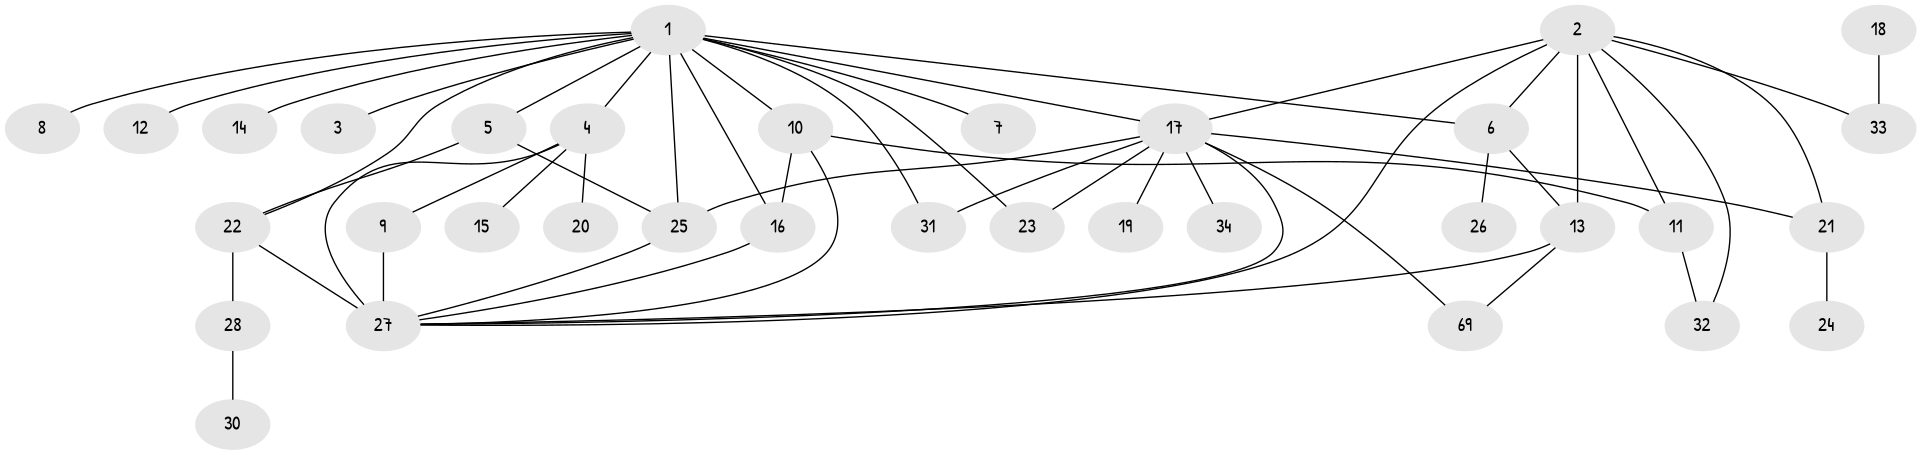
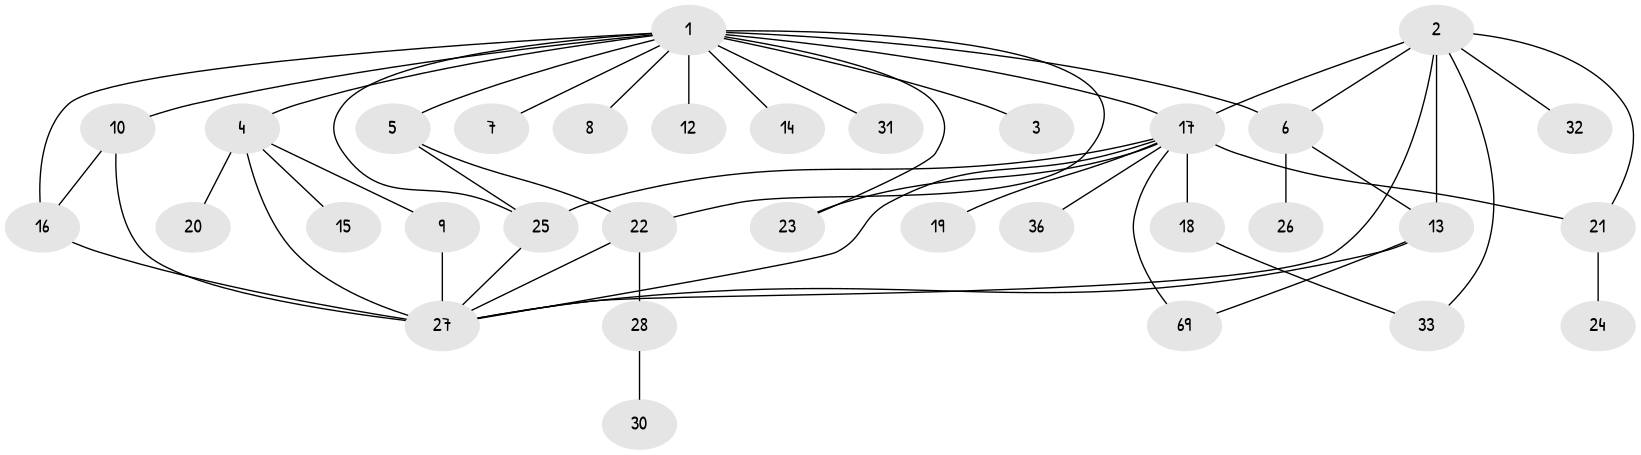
  graph {
    fontname="Patrick Hand"
    node [color=gray90 fontname="Patrick Hand" style=filled]
    edge [fontname="Patrick Hand" weight=1.0]
    1
    3
    4
    5
    6
    7
    8
    10
    12
    14
    16
    17
    22
    23
    25
    31
    2
-   11
    13
    21
    27
    32
    33
    9
    15
    20
    26
    n28 [label=69]
    18
    19
-   34
+   34 [label=36]
    28
    24
    30
    1 -- 3
    1 -- 4
    1 -- 5
    1 -- 6
    1 -- 7
    1 -- 8
    1 -- 10
    1 -- 12
    1 -- 14
    1 -- 16
    1 -- 17
    1 -- 22
    1 -- 23
    1 -- 25
    1 -- 31
    4 -- 27
    4 -- 9
    4 -- 15
    4 -- 20
    5 -- 22 [weight=3.0]
    5 -- 25
    6 -- 13
    6 -- 26
    10 -- 16
-   10 -- 11
    10 -- 27
    16 -- 27
    17 -- 23
    17 -- 25
    17 -- 21
    17 -- 27
    17 -- n28
-   17 -- 31
+   17 -- 18
    17 -- 19
    17 -- 34
    22 -- 27
    22 -- 28
    25 -- 27
    2 -- 6
    2 -- 17
-   2 -- 11
    2 -- 13 [weight=2.0]
    2 -- 21
    2 -- 27
    2 -- 32
    2 -- 33
-   11 -- 32
    13 -- 27
    13 -- n28
    21 -- 24
    9 -- 27 [weight=6.0]
    18 -- 33
    28 -- 30
  }
